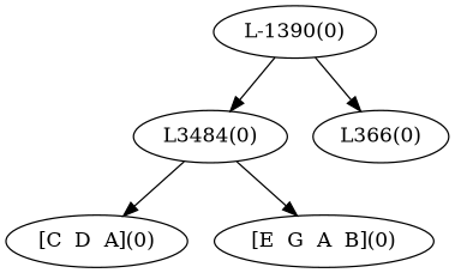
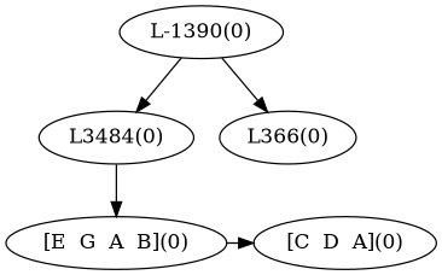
  digraph {
    "L3484(0)"
    "L366(0)"
    n3 [label="L-1390(0)"]
    "[C  D  A](0)"
    "[E  G  A  B](0)"
    subgraph sub_1 {
      rank=same
      "L3484(0)"
      "L366(0)"
    }
    subgraph sub_2 {
      rank=min
      n3
    }
    subgraph sub_3 {
      rank=max
      "[C  D  A](0)"
      "[E  G  A  B](0)"
    }
-   "L3484(0)" -> "[C  D  A](0)"
+   "[E  G  A  B](0)" -> "[C  D  A](0)"
    "L3484(0)" -> "[E  G  A  B](0)"
    n3 -> "L3484(0)"
    n3 -> "L366(0)"
  }
